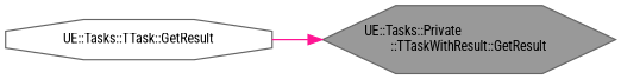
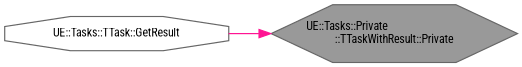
  digraph {
    rankdir=RL
    fontname="Roboto Condensed"
    node [fontname="Roboto Condensed" fontsize=10 style=filled]
-   n1 [color=gray40 fillcolor=grey60 fontcolor=black height=0.2 label="UE::Tasks::Private\l::TTaskWithResult::GetResult" shape=hexagon width=0.4]
+   n1 [color=gray40 fillcolor=grey60 fontcolor=black height=0.2 label="UE::Tasks::Private\l::TTaskWithResult::Private" shape=hexagon width=0.4]
    n2 [color=grey40 fillcolor=white height=0.2 label="UE::Tasks::TTask::GetResult" shape=octagon width=0.4]
    n1 -> n2 [color=deeppink dir=back fontname="Roboto Condensed" fontsize=10 labelfontname=Helvetica labelfontsize=10 style=solid]
  }
